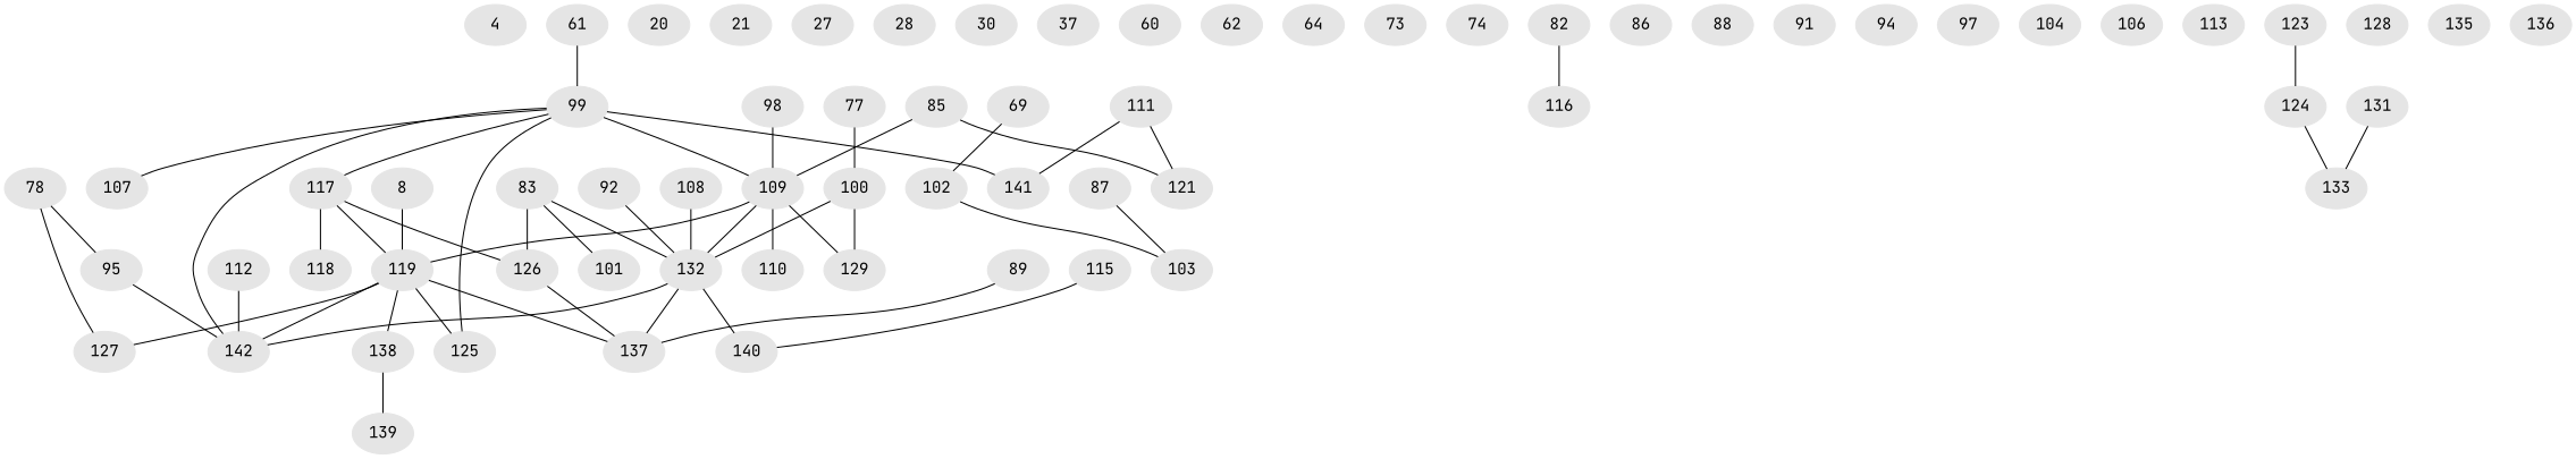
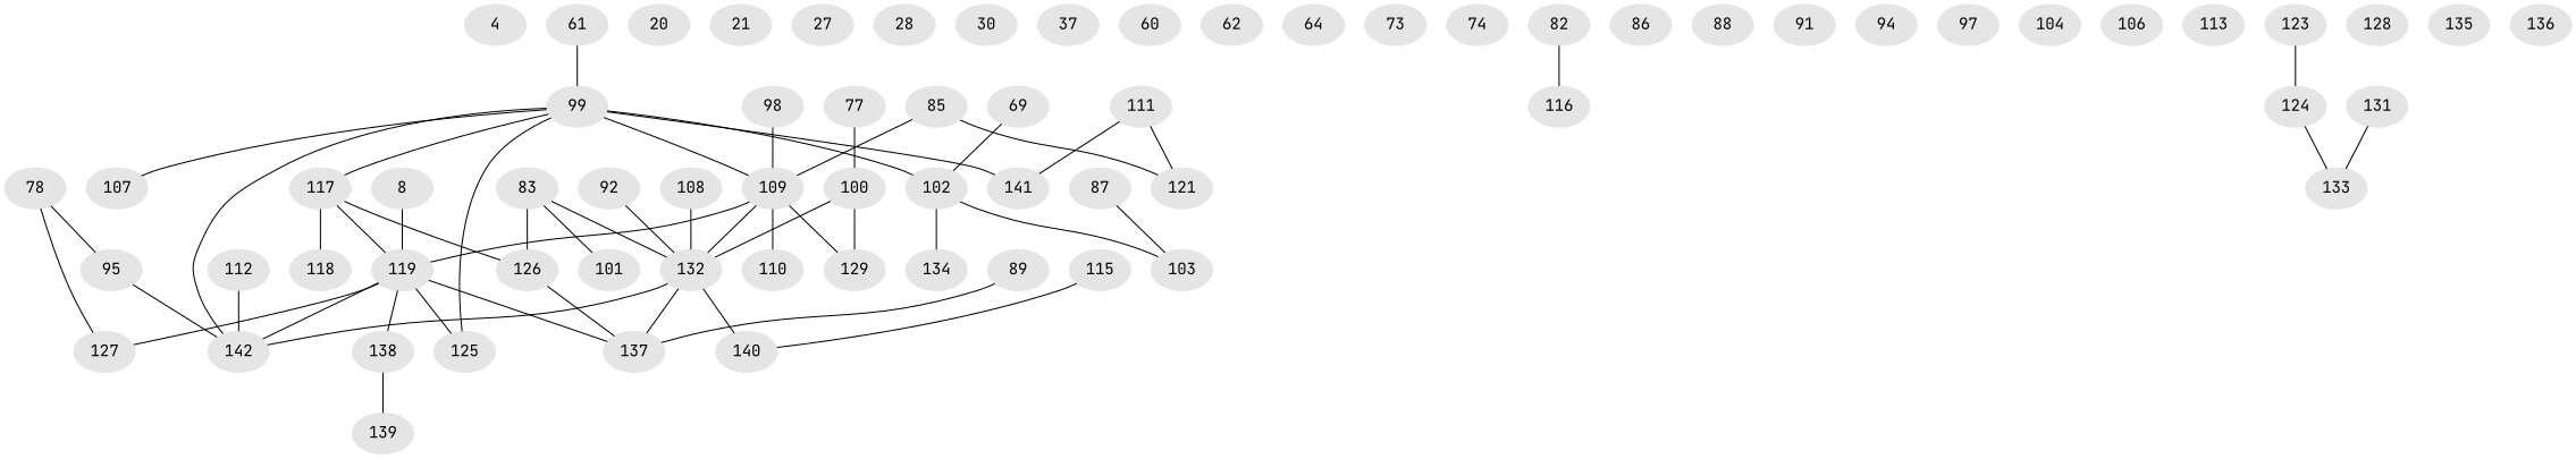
  graph {
    fontname="JetBrains Mono"
    node [color=gray90 fontname="JetBrains Mono" style=filled]
    edge [fontname="JetBrains Mono"]
    4
    119 [super="+79+68"]
    127 [super="+40+52"]
    137 [super="+45+13+23"]
    142 [super="+2+6+26"]
    125 [super="+120"]
    138
    8
    20
    21 [super="+18"]
    27
    28
    30
    37
    60
    99 [super="+7+90"]
    102 [super="+93+39+11+29"]
    109 [super="+96"]
    107
    117 [super="+3+75"]
    141
    61
    62
    64
    103
+   134 [super="+55"]
    69
    73
    74
    77
    100
    132 [super="+57+67+54+72+122+81+44"]
    129 [super="+42"]
    78
    95
    82
    116
    83 [super="+51"]
    101
    126
    140
    110
    85
    121 [super="+31"]
    86 [super="+24"]
    87
    88
    89
    91
    92
    94
    97
    98
    118
    104
    106
    108
    111
    112 [super="+43"]
    113
    115 [super="+76"]
    139
    123 [super="+66"]
    124 [super="+1+36+46"]
    133 [super="+105+70+34"]
    128 [super="+58"]
    131 [super="+33"]
    135 [super="+48"]
    136 [super="+15+38+56"]
    119 -- 127
    119 -- 137
    119 -- 142
    119 -- 125
    119 -- 138
    138 -- 139
    8 -- 119
    99 -- 142
    99 -- 125
+   99 -- 102 [weight=2]
    99 -- 109
    99 -- 107
    99 -- 117
    99 -- 141
    102 -- 103
+   102 -- 134
    109 -- 119 [weight=2]
    109 -- 132
    109 -- 129
    109 -- 110
    117 -- 119
    117 -- 126
    117 -- 118
    61 -- 99
    69 -- 102
    77 -- 100
    100 -- 132
    100 -- 129
    132 -- 137
    132 -- 142
    132 -- 140
    78 -- 127
    78 -- 95
    95 -- 142
    82 -- 116
    83 -- 132
    83 -- 101
    83 -- 126 [weight=2]
    126 -- 137
    85 -- 109
    85 -- 121
    87 -- 103
    89 -- 137
    92 -- 132
    98 -- 109
    108 -- 132
    111 -- 141
    111 -- 121
    112 -- 142
    115 -- 140
    123 -- 124
    124 -- 133
    131 -- 133
  }
